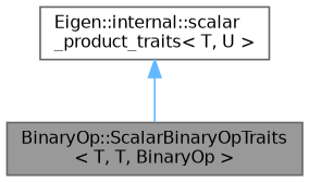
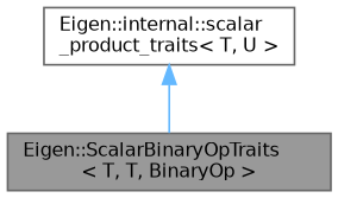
  digraph {
    node [color=gray40 fontname=Helvetica fontsize=10 shape=box style=filled]
-   n1 [fillcolor=grey60 fontcolor=black height=0.2 label="BinaryOp::ScalarBinaryOpTraits\l\< T, T, BinaryOp \>" width=0.4]
+   n1 [fillcolor=grey60 fontcolor=black height=0.2 label="Eigen::ScalarBinaryOpTraits\l\< T, T, BinaryOp \>" width=0.4]
    n2 [fillcolor=white height=0.2 label="Eigen::internal::scalar\l_product_traits\< T, U \>" width=0.4]
    n2 -> n1 [color=steelblue1 dir=back fontname=Helvetica fontsize=10 labelfontname=Helvetica labelfontsize=10 style=solid]
  }
